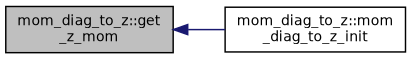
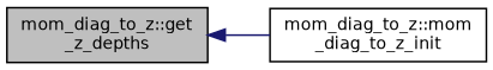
  digraph {
    rankdir=LR
    node [color=black fontname=Helvetica fontsize=10 shape=record style=filled]
-   n1 [fillcolor=grey75 fontcolor=black height=0.2 label="mom_diag_to_z::get\l_z_mom" width=0.4]
+   n1 [fillcolor=grey75 fontcolor=black height=0.2 label="mom_diag_to_z::get\l_z_depths" width=0.4]
    n2 [fillcolor=white height=0.2 label="mom_diag_to_z::mom\l_diag_to_z_init" width=0.4]
    n1 -> n2 [color=midnightblue dir=back fontname=Helvetica fontsize=10 labelfontname=Helvetica labelfontsize=10 style=solid]
  }
